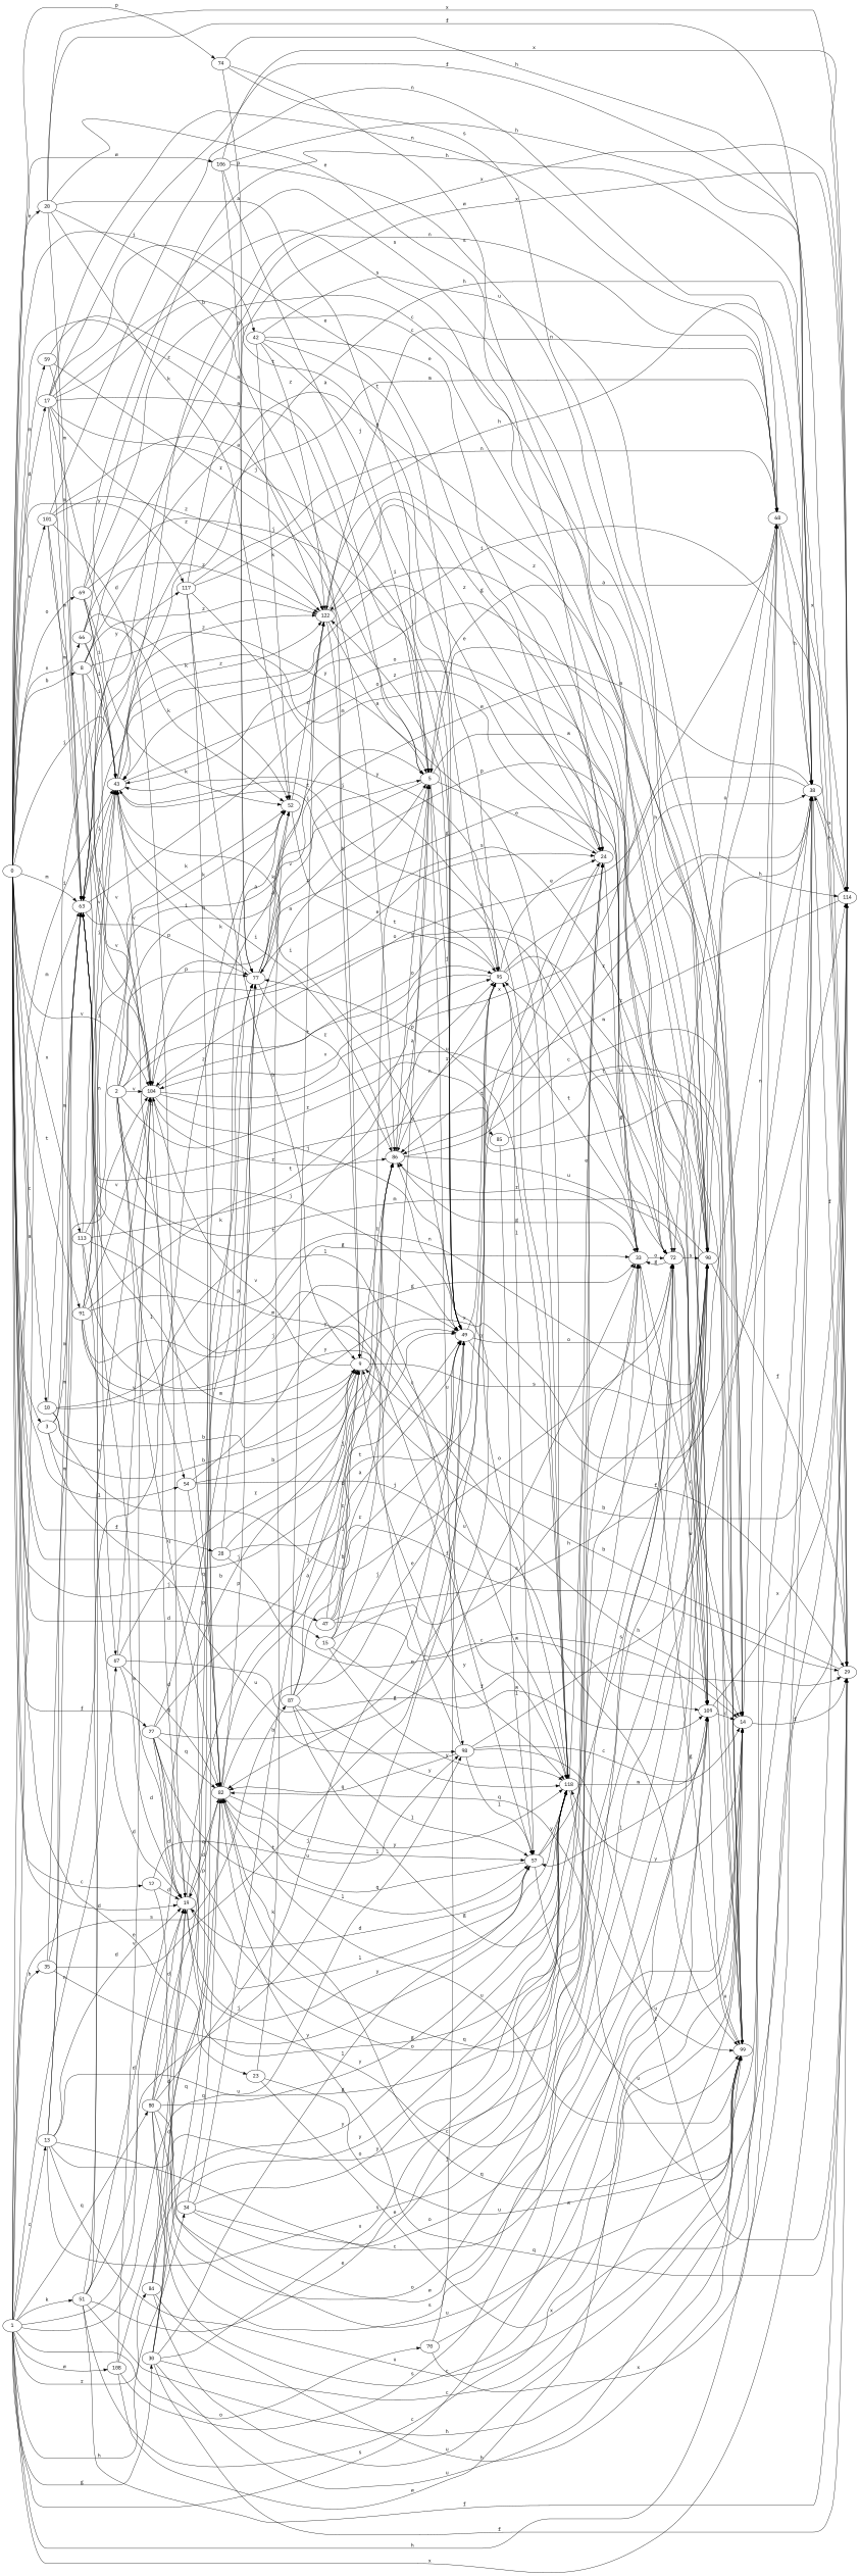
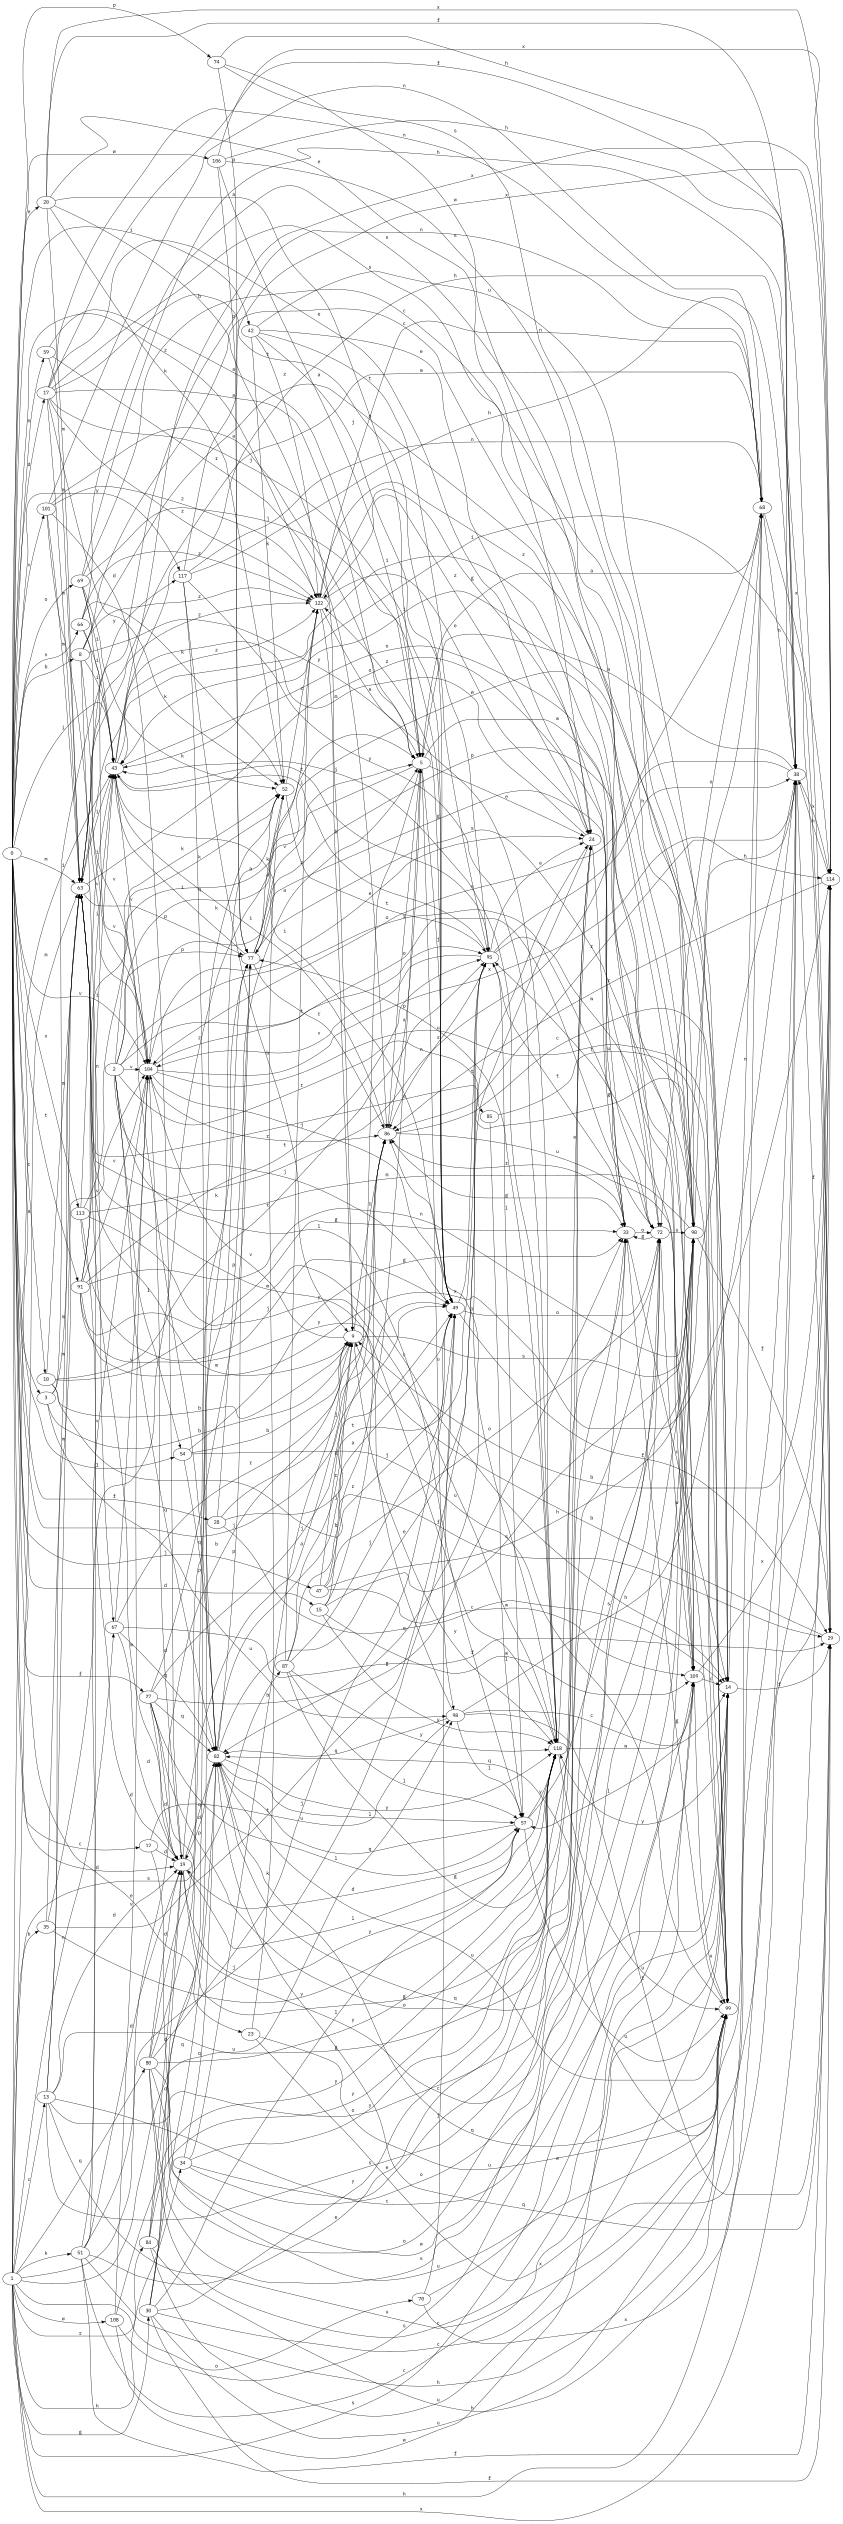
  strict digraph {
    fontname="IBM Plex Mono"
    rankdir=LR
    node [fontname="IBM Plex Mono"]
    edge [fontname="IBM Plex Mono"]
    0
    3
    8
    10
    12
    15
    17
    19
    20
    23
    27
    28
    42
    43
    47
    49
    54
    59
    63
    66
    69
    74
    91
    101
    104
    106
    113
    117
    122
    98
    9
    67
    72
    14
    118
    95
    29
    33
    99
    90
    86
    109
    5
    52
    24
    68
    57
    82
    114
    77
    38
    1
    13
    30
    34
    35
    51
    70
    80
    84
    87
    108
    2
    85
    0 -> 3 [label=a]
    0 -> 8 [label=b]
    0 -> 10 [label=c]
    0 -> 12 [label=c]
    0 -> 15 [label=d]
    0 -> 17 [label=d]
    0 -> 19 [label=d]
    0 -> 20 [label=e]
    0 -> 23 [label=e]
    0 -> 27 [label=f]
    0 -> 28 [label=f]
    0 -> 42 [label=i]
    0 -> 43 [label=i]
    0 -> 47 [label=j]
    0 -> 49 [label=j]
    0 -> 54 [label=l]
    0 -> 59 [label=m]
    0 -> 63 [label=m]
    0 -> 66 [label=n]
    0 -> 69 [label=o]
    0 -> 74 [label=p]
    0 -> 91 [label=t]
    0 -> 101 [label=v]
    0 -> 104 [label=v]
    0 -> 106 [label=w]
    0 -> 113 [label=x]
    0 -> 117 [label=y]
    0 -> 122 [label=z]
    3 -> 63 [label=m]
    3 -> 117 [label=y]
    3 -> 98 [label=u]
    3 -> 9 [label=b]
    8 -> 43 [label=i]
    8 -> 104 [label=v]
    8 -> 122 [label=z]
    8 -> 67 [label=n]
    8 -> 72 [label=o]
    8 -> 14 [label=c]
    8 -> 118 [label=y]
    10 -> 63 [label=m]
    10 -> 9 [label=b]
    10 -> 95 [label=t]
    10 -> 29 [label=f]
    10 -> 33 [label=g]
    12 -> 19 [label=d]
    12 -> 98 [label=u]
    12 -> 99 [label=u]
    15 -> 9 [label=b]
    15 -> 118 [label=y]
    15 -> 90 [label=s]
    15 -> 86 [label=r]
    15 -> 109 [label=w]
    17 -> 49 [label=j]
    17 -> 63 [label=m]
    17 -> 122 [label=z]
    17 -> 95 [label=t]
    17 -> 29 [label=f]
    17 -> 90 [label=s]
    17 -> 5 [label=a]
    17 -> 52 [label=k]
    17 -> 24 [label=e]
    17 -> 68 [label=n]
    19 -> 63 [label=m]
    19 -> 118 [label=y]
    19 -> 33 [label=g]
    19 -> 5 [label=a]
    19 -> 57 [label=l]
    19 -> 82 [label=q]
    20 -> 63 [label=m]
    20 -> 9 [label=b]
    20 -> 29 [label=f]
    20 -> 5 [label=a]
    20 -> 52 [label=k]
    20 -> 24 [label=e]
    20 -> 114 [label=x]
    23 -> 99 [label=u]
    23 -> 52 [label=k]
    23 -> 114 [label=x]
    27 -> 19 [label=d]
    27 -> 49 [label=j]
    27 -> 72 [label=o]
    27 -> 14 [label=c]
    27 -> 33 [label=g]
    27 -> 5 [label=a]
    27 -> 57 [label=l]
    27 -> 82 [label=q]
    28 -> 49 [label=j]
    28 -> 14 [label=c]
    28 -> 95 [label=t]
    28 -> 77 [label=p]
    42 -> 49 [label=j]
    42 -> 122 [label=z]
    42 -> 95 [label=t]
    42 -> 99 [label=u]
    42 -> 52 [label=k]
    42 -> 24 [label=e]
    43 -> 104 [label=v]
    43 -> 122 [label=z]
    43 -> 72 [label=o]
    43 -> 95 [label=t]
    43 -> 114 [label=x]
    43 -> 38 [label=h]
    47 -> 49 [label=j]
    47 -> 9 [label=b]
    47 -> 72 [label=o]
    47 -> 109 [label=w]
    47 -> 38 [label=h]
    49 -> 43 [label=i]
    49 -> 122 [label=z]
    49 -> 72 [label=o]
    49 -> 95 [label=t]
    49 -> 29 [label=f]
    54 -> 9 [label=b]
    54 -> 33 [label=g]
    54 -> 99 [label=u]
    54 -> 82 [label=q]
    59 -> 63 [label=m]
    59 -> 86 [label=r]
    59 -> 5 [label=a]
    63 -> 43 [label=i]
    63 -> 122 [label=z]
    63 -> 72 [label=o]
    63 -> 99 [label=u]
    63 -> 68 [label=n]
    63 -> 77 [label=p]
    66 -> 43 [label=i]
    66 -> 104 [label=v]
    66 -> 122 [label=z]
    66 -> 90 [label=s]
    66 -> 52 [label=k]
    69 -> 43 [label=i]
    69 -> 49 [label=j]
    69 -> 14 [label=c]
    69 -> 52 [label=k]
    69 -> 82 [label=q]
    69 -> 38 [label=h]
    74 -> 90 [label=s]
    74 -> 109 [label=w]
    74 -> 77 [label=p]
    74 -> 38 [label=h]
    91 -> 43 [label=i]
    91 -> 104 [label=v]
    91 -> 14 [label=c]
    91 -> 118 [label=y]
    91 -> 95 [label=t]
    91 -> 52 [label=k]
    91 -> 68 [label=n]
    91 -> 114 [label=x]
    101 -> 19 [label=d]
    101 -> 63 [label=m]
    101 -> 104 [label=v]
    101 -> 122 [label=z]
    101 -> 5 [label=a]
    101 -> 68 [label=n]
    104 -> 19 [label=d]
    104 -> 49 [label=j]
    104 -> 72 [label=o]
    104 -> 99 [label=u]
    104 -> 86 [label=r]
    104 -> 24 [label=e]
    104 -> 114 [label=x]
    106 -> 90 [label=s]
    106 -> 5 [label=a]
    106 -> 114 [label=x]
    106 -> 77 [label=p]
    106 -> 38 [label=h]
    113 -> 19 [label=d]
    113 -> 43 [label=i]
    113 -> 49 [label=j]
    113 -> 118 [label=y]
    113 -> 5 [label=a]
    113 -> 68 [label=n]
    117 -> 9 [label=b]
    117 -> 118 [label=y]
    117 -> 68 [label=n]
    117 -> 82 [label=q]
    117 -> 114 [label=x]
    117 -> 38 [label=h]
    122 -> 9 [label=b]
    122 -> 33 [label=g]
    122 -> 5 [label=a]
    122 -> 24 [label=e]
    122 -> 68 [label=n]
    98 -> 63 [label=m]
    98 -> 14 [label=c]
    98 -> 29 [label=f]
    98 -> 57 [label=l]
    98 -> 82 [label=q]
    98 -> 38 [label=h]
    9 -> 63 [label=m]
    9 -> 104 [label=v]
    9 -> 118 [label=y]
    9 -> 90 [label=s]
    9 -> 86 [label=r]
    67 -> 19 [label=d]
    67 -> 104 [label=v]
    67 -> 29 [label=f]
    67 -> 86 [label=r]
    67 -> 82 [label=q]
    72 -> 43 [label=i]
    72 -> 33 [label=g]
    72 -> 90 [label=s]
    72 -> 109 [label=w]
    14 -> 118 [label=y]
    14 -> 29 [label=f]
    14 -> 68 [label=n]
    118 -> 43 [label=i]
    118 -> 99 [label=u]
    118 -> 86 [label=r]
    118 -> 109 [label=w]
    118 -> 24 [label=e]
    118 -> 77 [label=p]
    95 -> 43 [label=i]
    95 -> 104 [label=v]
    95 -> 86 [label=r]
    95 -> 109 [label=w]
    95 -> 24 [label=e]
    95 -> 57 [label=l]
    95 -> 38 [label=h]
    29 -> 43 [label=i]
    29 -> 9 [label=b]
    29 -> 82 [label=q]
    33 -> 72 [label=o]
    33 -> 14 [label=c]
    33 -> 95 [label=t]
    33 -> 86 [label=r]
    99 -> 122 [label=z]
    99 -> 33 [label=g]
    99 -> 82 [label=q]
    90 -> 43 [label=i]
    90 -> 63 [label=m]
    90 -> 29 [label=f]
    90 -> 82 [label=q]
    90 -> 77 [label=p]
    90 -> 38 [label=h]
    86 -> 43 [label=i]
    86 -> 14 [label=c]
    86 -> 33 [label=g]
    86 -> 99 [label=u]
    86 -> 5 [label=a]
    109 -> 14 [label=c]
    109 -> 95 [label=t]
    109 -> 99 [label=u]
    109 -> 57 [label=l]
    109 -> 114 [label=x]
    5 -> 49 [label=j]
    5 -> 104 [label=v]
    5 -> 98 [label=u]
    5 -> 86 [label=r]
    5 -> 109 [label=w]
    5 -> 24 [label=e]
    52 -> 122 [label=z]
    52 -> 95 [label=t]
    24 -> 63 [label=m]
    24 -> 122 [label=z]
    24 -> 33 [label=g]
    24 -> 82 [label=q]
    68 -> 63 [label=m]
    68 -> 72 [label=o]
    68 -> 5 [label=a]
    68 -> 82 [label=q]
    68 -> 114 [label=x]
    68 -> 38 [label=h]
    57 -> 19 [label=d]
    57 -> 118 [label=y]
    57 -> 99 [label=u]
    57 -> 90 [label=s]
    57 -> 82 [label=q]
    82 -> 19 [label=d]
    82 -> 49 [label=j]
    82 -> 118 [label=y]
    82 -> 99 [label=u]
    82 -> 24 [label=e]
    82 -> 57 [label=l]
    82 -> 77 [label=p]
    114 -> 9 [label=b]
    114 -> 86 [label=r]
    114 -> 38 [label=h]
    77 -> 43 [label=i]
    77 -> 33 [label=g]
    77 -> 90 [label=s]
    77 -> 86 [label=r]
    77 -> 109 [label=w]
    77 -> 52 [label=k]
    38 -> 104 [label=v]
    38 -> 29 [label=f]
    38 -> 86 [label=r]
    38 -> 5 [label=a]
    38 -> 114 [label=x]
    1 -> 43 [label=i]
    1 -> 49 [label=j]
    1 -> 63 [label=m]
    1 -> 98 [label=u]
    1 -> 67 [label=n]
    1 -> 90 [label=s]
    1 -> 114 [label=x]
    1 -> 38 [label=h]
    1 -> 13 [label=c]
    1 -> 30 [label=g]
    1 -> 34 [label=h]
    1 -> 35 [label=h]
    1 -> 51 [label=k]
    1 -> 70 [label=o]
    1 -> 80 [label=q]
    1 -> 84 [label=r]
    1 -> 87 [label=s]
    1 -> 108 [label=w]
    13 -> 19 [label=d]
    13 -> 63 [label=m]
    13 -> 104 [label=v]
    13 -> 72 [label=o]
    13 -> 14 [label=c]
    13 -> 33 [label=g]
    13 -> 99 [label=u]
    13 -> 90 [label=s]
    30 -> 19 [label=d]
    30 -> 14 [label=c]
-   30 -> 118 [label=u]
+   30 -> 118 [label=y]
    30 -> 29 [label=f]
    30 -> 99 [label=u]
    30 -> 57 [label=l]
    30 -> 82 [label=q]
    30 -> 77 [label=p]
    34 -> 9 [label=b]
    34 -> 72 [label=o]
    34 -> 118 [label=y]
    34 -> 24 [label=e]
    34 -> 82 [label=q]
    35 -> 63 [label=m]
    35 -> 104 [label=v]
    35 -> 118 [label=y]
    35 -> 95 [label=t]
    51 -> 19 [label=d]
    51 -> 43 [label=i]
    51 -> 122 [label=z]
    51 -> 9 [label=b]
    51 -> 14 [label=c]
    51 -> 29 [label=f]
    51 -> 24 [label=e]
    51 -> 38 [label=h]
    70 -> 49 [label=j]
    70 -> 109 [label=w]
    70 -> 114 [label=x]
    80 -> 19 [label=d]
    80 -> 49 [label=j]
    80 -> 72 [label=o]
    80 -> 14 [label=c]
    80 -> 118 [label=y]
    80 -> 90 [label=s]
    80 -> 109 [label=w]
    80 -> 52 [label=k]
    80 -> 77 [label=p]
    84 -> 19 [label=d]
    84 -> 118 [label=y]
    84 -> 99 [label=u]
    84 -> 52 [label=k]
    84 -> 38 [label=h]
    87 -> 49 [label=j]
    87 -> 122 [label=z]
    87 -> 118 [label=y]
    87 -> 33 [label=g]
    87 -> 86 [label=r]
    87 -> 5 [label=a]
    87 -> 57 [label=l]
    108 -> 104 [label=v]
    108 -> 118 [label=y]
    108 -> 90 [label=s]
    108 -> 109 [label=w]
    2 -> 49 [label=j]
    2 -> 54 [label=l]
    2 -> 104 [label=v]
    2 -> 72 [label=o]
    2 -> 95 [label=t]
    2 -> 5 [label=a]
    2 -> 52 [label=k]
    2 -> 57 [label=l]
    2 -> 82 [label=q]
    2 -> 77 [label=p]
    2 -> 85 [label=r]
    85 -> 99 [label=u]
    85 -> 57 [label=l]
  }
